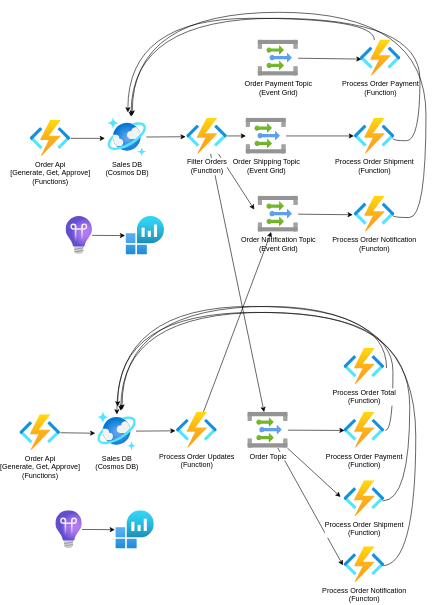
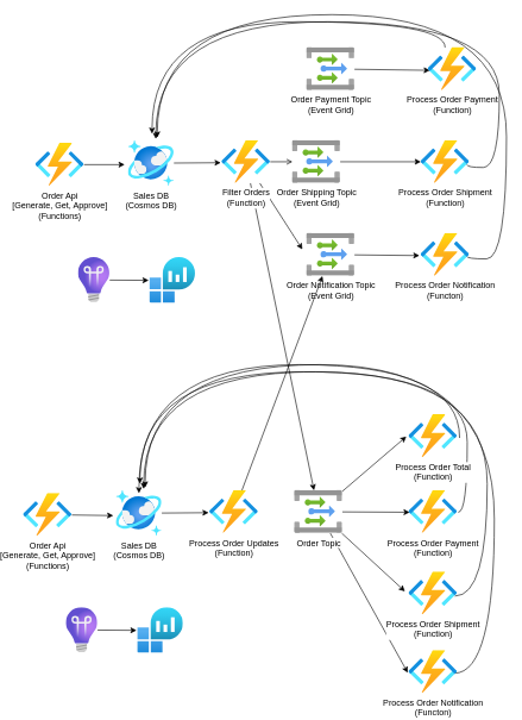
  <mxCell id="0" />
  <mxCell id="1" parent="0" />
  <mxCell id="2" style="edgeStyle=none;html=1;" parent="1" source="3" edge="1"><mxGeometry relative="1" as="geometry"><mxPoint x="162" y="230" as="targetPoint" /></mxGeometry></mxCell>
  <mxCell id="3" value="Order Api&lt;br&gt;[Generate, Get, Approve]&lt;br&gt;(Functions)" style="aspect=fixed;html=1;points=[];align=center;image;fontSize=12;image=img/lib/azure2/compute/Function_Apps.svg;" parent="1" vertex="1"><mxGeometry x="37" y="200" width="68" height="60" as="geometry" /></mxCell>
  <mxCell id="4" style="edgeStyle=none;html=1;entryX=-0.02;entryY=0.522;entryDx=0;entryDy=0;entryPerimeter=0;" parent="1" source="5" target="9" edge="1"><mxGeometry relative="1" as="geometry" /></mxCell>
  <mxCell id="5" value="Sales DB&lt;br&gt;(Cosmos DB)" style="aspect=fixed;html=1;points=[];align=center;image;fontSize=12;image=img/lib/azure2/databases/Azure_Cosmos_DB.svg;" parent="1" vertex="1"><mxGeometry x="167" y="196" width="64" height="64" as="geometry" /></mxCell>
  <mxCell id="6" style="edgeStyle=none;html=1;" parent="1" source="9" target="35" edge="1"><mxGeometry relative="1" as="geometry" /></mxCell>
- <mxCell id="7" style="edgeStyle=none;html=1;entryX=0;entryY=0.5;entryDx=0;entryDy=0;entryPerimeter=0;" parent="1" source="9" target="13" edge="1"><mxGeometry relative="1" as="geometry" /></mxCell>
+ <mxCell id="7" style="edgeStyle=none;html=1;entryX=0;entryY=0.5;entryDx=0;entryDy=0;entryPerimeter=0;endArrow=open;" parent="1" source="9" target="13" edge="1"><mxGeometry relative="1" as="geometry" /></mxCell>
  <mxCell id="8" style="edgeStyle=none;html=1;entryX=-0.09;entryY=0.378;entryDx=0;entryDy=0;entryPerimeter=0;" parent="1" source="9" target="15" edge="1"><mxGeometry relative="1" as="geometry" /></mxCell>
  <mxCell id="9" value="Filter Orders&lt;br&gt;(Function)" style="aspect=fixed;html=1;points=[];align=center;image;fontSize=12;image=img/lib/azure2/compute/Function_Apps.svg;" parent="1" vertex="1"><mxGeometry x="298" y="196" width="68" height="60" as="geometry" /></mxCell>
  <mxCell id="10" style="edgeStyle=none;html=1;entryX=0.039;entryY=0.533;entryDx=0;entryDy=0;entryPerimeter=0;" parent="1" source="11" target="17" edge="1"><mxGeometry relative="1" as="geometry"><mxPoint x="547" y="96" as="targetPoint" /></mxGeometry></mxCell>
  <mxCell id="11" value="Order Payment Topic&lt;br&gt;(Event Grid)" style="aspect=fixed;html=1;points=[];align=center;image;fontSize=12;image=img/lib/azure2/integration/Event_Grid_Topics.svg;" parent="1" vertex="1"><mxGeometry x="417" y="66" width="67" height="60" as="geometry" /></mxCell>
  <mxCell id="12" style="edgeStyle=none;html=1;" parent="1" source="13" target="19" edge="1"><mxGeometry relative="1" as="geometry"><mxPoint x="547" y="230" as="targetPoint" /></mxGeometry></mxCell>
  <mxCell id="13" value="Order Shipping Topic&lt;br&gt;(Event Grid)" style="aspect=fixed;html=1;points=[];align=center;image;fontSize=12;image=img/lib/azure2/integration/Event_Grid_Topics.svg;" parent="1" vertex="1"><mxGeometry x="397" y="196" width="67" height="60" as="geometry" /></mxCell>
  <mxCell id="14" style="edgeStyle=none;html=1;entryX=-0.029;entryY=0.522;entryDx=0;entryDy=0;entryPerimeter=0;" parent="1" source="15" target="21" edge="1"><mxGeometry relative="1" as="geometry"><mxPoint x="547.68" y="358.68" as="targetPoint" /></mxGeometry></mxCell>
  <mxCell id="15" value="Order Notification Topic&lt;br&gt;(Event Grid)" style="aspect=fixed;html=1;points=[];align=center;image;fontSize=12;image=img/lib/azure2/integration/Event_Grid_Topics.svg;" parent="1" vertex="1"><mxGeometry x="417" y="326" width="67" height="60" as="geometry" /></mxCell>
  <mxCell id="16" style="edgeStyle=orthogonalEdgeStyle;html=1;entryX=0.521;entryY=-0.146;entryDx=0;entryDy=0;entryPerimeter=0;curved=1;" parent="1" source="17" target="5" edge="1"><mxGeometry relative="1" as="geometry"><Array as="points"><mxPoint x="611" y="30" /><mxPoint x="200" y="30" /></Array></mxGeometry></mxCell>
  <mxCell id="17" value="Process Order Payment&lt;br&gt;(Function)" style="aspect=fixed;html=1;points=[];align=center;image;fontSize=12;image=img/lib/azure2/compute/Function_Apps.svg;" parent="1" vertex="1"><mxGeometry x="587" y="66" width="68" height="60" as="geometry" /></mxCell>
  <mxCell id="18" style="edgeStyle=orthogonalEdgeStyle;curved=1;html=1;entryX=0.604;entryY=-0.031;entryDx=0;entryDy=0;entryPerimeter=0;exitX=0.951;exitY=0.567;exitDx=0;exitDy=0;exitPerimeter=0;" parent="1" source="19" target="5" edge="1"><mxGeometry relative="1" as="geometry"><Array as="points"><mxPoint x="687" y="234" /><mxPoint x="687" y="30" /><mxPoint x="206" y="30" /></Array></mxGeometry></mxCell>
  <mxCell id="19" value="Process Order Shipment&lt;br&gt;(Function)" style="aspect=fixed;html=1;points=[];align=center;image;fontSize=12;image=img/lib/azure2/compute/Function_Apps.svg;" parent="1" vertex="1"><mxGeometry x="577" y="196" width="68" height="60" as="geometry" /></mxCell>
  <mxCell id="20" style="edgeStyle=orthogonalEdgeStyle;curved=1;html=1;entryX=0.635;entryY=-0.062;entryDx=0;entryDy=0;entryPerimeter=0;exitX=0.941;exitY=0.533;exitDx=0;exitDy=0;exitPerimeter=0;" parent="1" source="21" target="5" edge="1"><mxGeometry relative="1" as="geometry"><Array as="points"><mxPoint x="697" y="362" /><mxPoint x="697" y="20" /><mxPoint x="208" y="20" /></Array></mxGeometry></mxCell>
  <mxCell id="21" value="Process Order Notification&lt;br&gt;(Functon)" style="aspect=fixed;html=1;points=[];align=center;image;fontSize=12;image=img/lib/azure2/compute/Function_Apps.svg;" parent="1" vertex="1"><mxGeometry x="577" y="326" width="68" height="60" as="geometry" /></mxCell>
  <mxCell id="22" style="edgeStyle=none;html=1;entryX=-0.021;entryY=0.5;entryDx=0;entryDy=0;entryPerimeter=0;" parent="1" source="23" target="24" edge="1"><mxGeometry relative="1" as="geometry" /></mxCell>
  <mxCell id="23" value="" style="aspect=fixed;html=1;points=[];align=center;image;fontSize=12;image=img/lib/azure2/management_governance/Application_Insights.svg;" parent="1" vertex="1"><mxGeometry x="97" y="360" width="44" height="63" as="geometry" /></mxCell>
  <mxCell id="24" value="" style="aspect=fixed;html=1;points=[];align=center;image;fontSize=12;image=img/lib/azure2/analytics/Log_Analytics_Workspaces.svg;" parent="1" vertex="1"><mxGeometry x="197" y="360" width="64" height="64" as="geometry" /></mxCell>
  <mxCell id="25" style="edgeStyle=none;html=1;entryX=-0.062;entryY=0.552;entryDx=0;entryDy=0;entryPerimeter=0;" parent="1" source="26" target="28" edge="1"><mxGeometry relative="1" as="geometry"><mxPoint x="170" y="720" as="targetPoint" /></mxGeometry></mxCell>
  <mxCell id="26" value="Order Api&lt;br&gt;[Generate, Get, Approve]&lt;br&gt;(Functions)" style="aspect=fixed;html=1;points=[];align=center;image;fontSize=12;image=img/lib/azure2/compute/Function_Apps.svg;" parent="1" vertex="1"><mxGeometry x="20" y="690" width="68" height="60" as="geometry" /></mxCell>
  <mxCell id="27" style="edgeStyle=none;html=1;entryX=-0.02;entryY=0.522;entryDx=0;entryDy=0;entryPerimeter=0;" parent="1" source="28" target="30" edge="1"><mxGeometry relative="1" as="geometry" /></mxCell>
  <mxCell id="28" value="Sales DB&lt;br&gt;(Cosmos DB)" style="aspect=fixed;html=1;points=[];align=center;image;fontSize=12;image=img/lib/azure2/databases/Azure_Cosmos_DB.svg;" parent="1" vertex="1"><mxGeometry x="150" y="686" width="64" height="64" as="geometry" /></mxCell>
  <mxCell id="29" style="edgeStyle=none;html=1;" parent="1" source="30" target="15" edge="1"><mxGeometry relative="1" as="geometry" /></mxCell>
  <mxCell id="30" value="Process Order Updates&lt;br&gt;(Function)" style="aspect=fixed;html=1;points=[];align=center;image;fontSize=12;image=img/lib/azure2/compute/Function_Apps.svg;" parent="1" vertex="1"><mxGeometry x="281" y="686" width="68" height="60" as="geometry" /></mxCell>
  <mxCell id="31" style="edgeStyle=none;html=1;entryX=-0.078;entryY=0.456;entryDx=0;entryDy=0;entryPerimeter=0;" parent="1" source="35" target="39" edge="1"><mxGeometry relative="1" as="geometry"><mxPoint x="530" y="720" as="targetPoint" /></mxGeometry></mxCell>
  <mxCell id="32" style="edgeStyle=none;html=1;entryX=-0.02;entryY=0.522;entryDx=0;entryDy=0;entryPerimeter=0;" parent="1" source="35" target="41" edge="1"><mxGeometry relative="1" as="geometry" /></mxCell>
  <mxCell id="33" style="edgeStyle=none;html=1;entryX=0.02;entryY=0.511;entryDx=0;entryDy=0;entryPerimeter=0;" parent="1" source="35" target="37" edge="1"><mxGeometry relative="1" as="geometry" /></mxCell>
+ <mxCell id="34" style="edgeStyle=none;html=1;entryX=-0.049;entryY=0.511;entryDx=0;entryDy=0;entryPerimeter=0;" edge="1" parent="1" source="35" target="46"><mxGeometry relative="1" as="geometry" /></mxCell>
  <mxCell id="35" value="Order Topic" style="aspect=fixed;html=1;points=[];align=center;image;fontSize=12;image=img/lib/azure2/integration/Event_Grid_Topics.svg;" parent="1" vertex="1"><mxGeometry x="400" y="686" width="67" height="60" as="geometry" /></mxCell>
  <mxCell id="36" style="edgeStyle=orthogonalEdgeStyle;html=1;entryX=0.521;entryY=-0.146;entryDx=0;entryDy=0;entryPerimeter=0;curved=1;exitX=1.02;exitY=0.511;exitDx=0;exitDy=0;exitPerimeter=0;" parent="1" source="37" target="28" edge="1"><mxGeometry relative="1" as="geometry"><Array as="points"><mxPoint x="642" y="717" /><mxPoint x="642" y="520" /><mxPoint x="183" y="520" /></Array></mxGeometry></mxCell>
  <mxCell id="37" value="Process Order Payment&lt;br&gt;(Function)" style="aspect=fixed;html=1;points=[];align=center;image;fontSize=12;image=img/lib/azure2/compute/Function_Apps.svg;" parent="1" vertex="1"><mxGeometry x="560" y="686" width="68" height="60" as="geometry" /></mxCell>
  <mxCell id="38" style="edgeStyle=orthogonalEdgeStyle;curved=1;html=1;entryX=0.604;entryY=-0.031;entryDx=0;entryDy=0;entryPerimeter=0;exitX=0.951;exitY=0.567;exitDx=0;exitDy=0;exitPerimeter=0;" parent="1" source="39" target="28" edge="1"><mxGeometry relative="1" as="geometry"><Array as="points"><mxPoint x="670" y="834" /><mxPoint x="670" y="520" /><mxPoint x="189" y="520" /></Array></mxGeometry></mxCell>
  <mxCell id="39" value="Process Order Shipment&lt;br&gt;(Function)" style="aspect=fixed;html=1;points=[];align=center;image;fontSize=12;image=img/lib/azure2/compute/Function_Apps.svg;" parent="1" vertex="1"><mxGeometry x="560" y="800" width="68" height="60" as="geometry" /></mxCell>
  <mxCell id="40" style="edgeStyle=orthogonalEdgeStyle;curved=1;html=1;entryX=0.635;entryY=-0.062;entryDx=0;entryDy=0;entryPerimeter=0;exitX=0.941;exitY=0.533;exitDx=0;exitDy=0;exitPerimeter=0;" parent="1" source="41" target="28" edge="1"><mxGeometry relative="1" as="geometry"><Array as="points"><mxPoint x="680" y="942" /><mxPoint x="680" y="510" /><mxPoint x="191" y="510" /></Array></mxGeometry></mxCell>
  <mxCell id="41" value="Process Order Notification&lt;br&gt;(Functon)" style="aspect=fixed;html=1;points=[];align=center;image;fontSize=12;image=img/lib/azure2/compute/Function_Apps.svg;" parent="1" vertex="1"><mxGeometry x="560" y="910" width="68" height="60" as="geometry" /></mxCell>
  <mxCell id="42" style="edgeStyle=none;html=1;entryX=-0.021;entryY=0.5;entryDx=0;entryDy=0;entryPerimeter=0;" parent="1" source="43" target="44" edge="1"><mxGeometry relative="1" as="geometry" /></mxCell>
  <mxCell id="43" value="" style="aspect=fixed;html=1;points=[];align=center;image;fontSize=12;image=img/lib/azure2/management_governance/Application_Insights.svg;" parent="1" vertex="1"><mxGeometry x="80" y="850" width="44" height="63" as="geometry" /></mxCell>
  <mxCell id="44" value="" style="aspect=fixed;html=1;points=[];align=center;image;fontSize=12;image=img/lib/azure2/analytics/Log_Analytics_Workspaces.svg;" parent="1" vertex="1"><mxGeometry x="180" y="850" width="64" height="64" as="geometry" /></mxCell>
  <mxCell id="45" style="edgeStyle=orthogonalEdgeStyle;html=1;entryX=0.5;entryY=0.063;entryDx=0;entryDy=0;entryPerimeter=0;curved=1;exitX=1.049;exitY=0.544;exitDx=0;exitDy=0;exitPerimeter=0;" edge="1" parent="1" source="46" target="28"><mxGeometry relative="1" as="geometry"><Array as="points"><mxPoint x="631" y="510" /><mxPoint x="182" y="510" /></Array></mxGeometry></mxCell>
  <mxCell id="46" value="Process Order Total&lt;br&gt;(Function)" style="aspect=fixed;html=1;points=[];align=center;image;fontSize=12;image=img/lib/azure2/compute/Function_Apps.svg;" vertex="1" parent="1"><mxGeometry x="560" y="580" width="68" height="60" as="geometry" /></mxCell>
